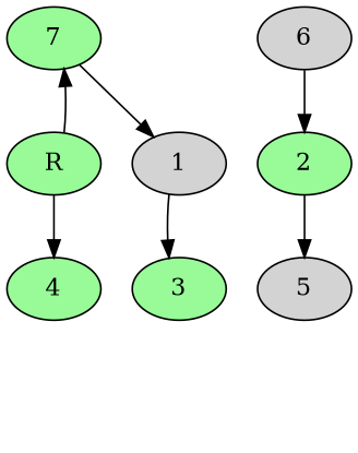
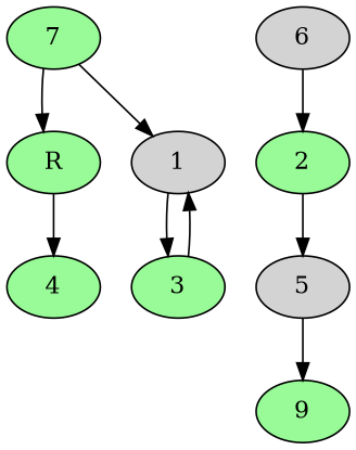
  digraph {
    node [fillcolor=palegreen style=filled]
    1 [fillcolor=lightgrey]
    3
    5 [fillcolor=lightgrey]
    2
+   9
    6 [fillcolor=lightgrey]
    R
    4
    7
    1 -> 3
+   3 -> 1
+   5 -> 9
    2 -> 5
    6 -> 2
    R -> 4
-   R -> 7
+   7 -> R
    7 -> 1
  }
